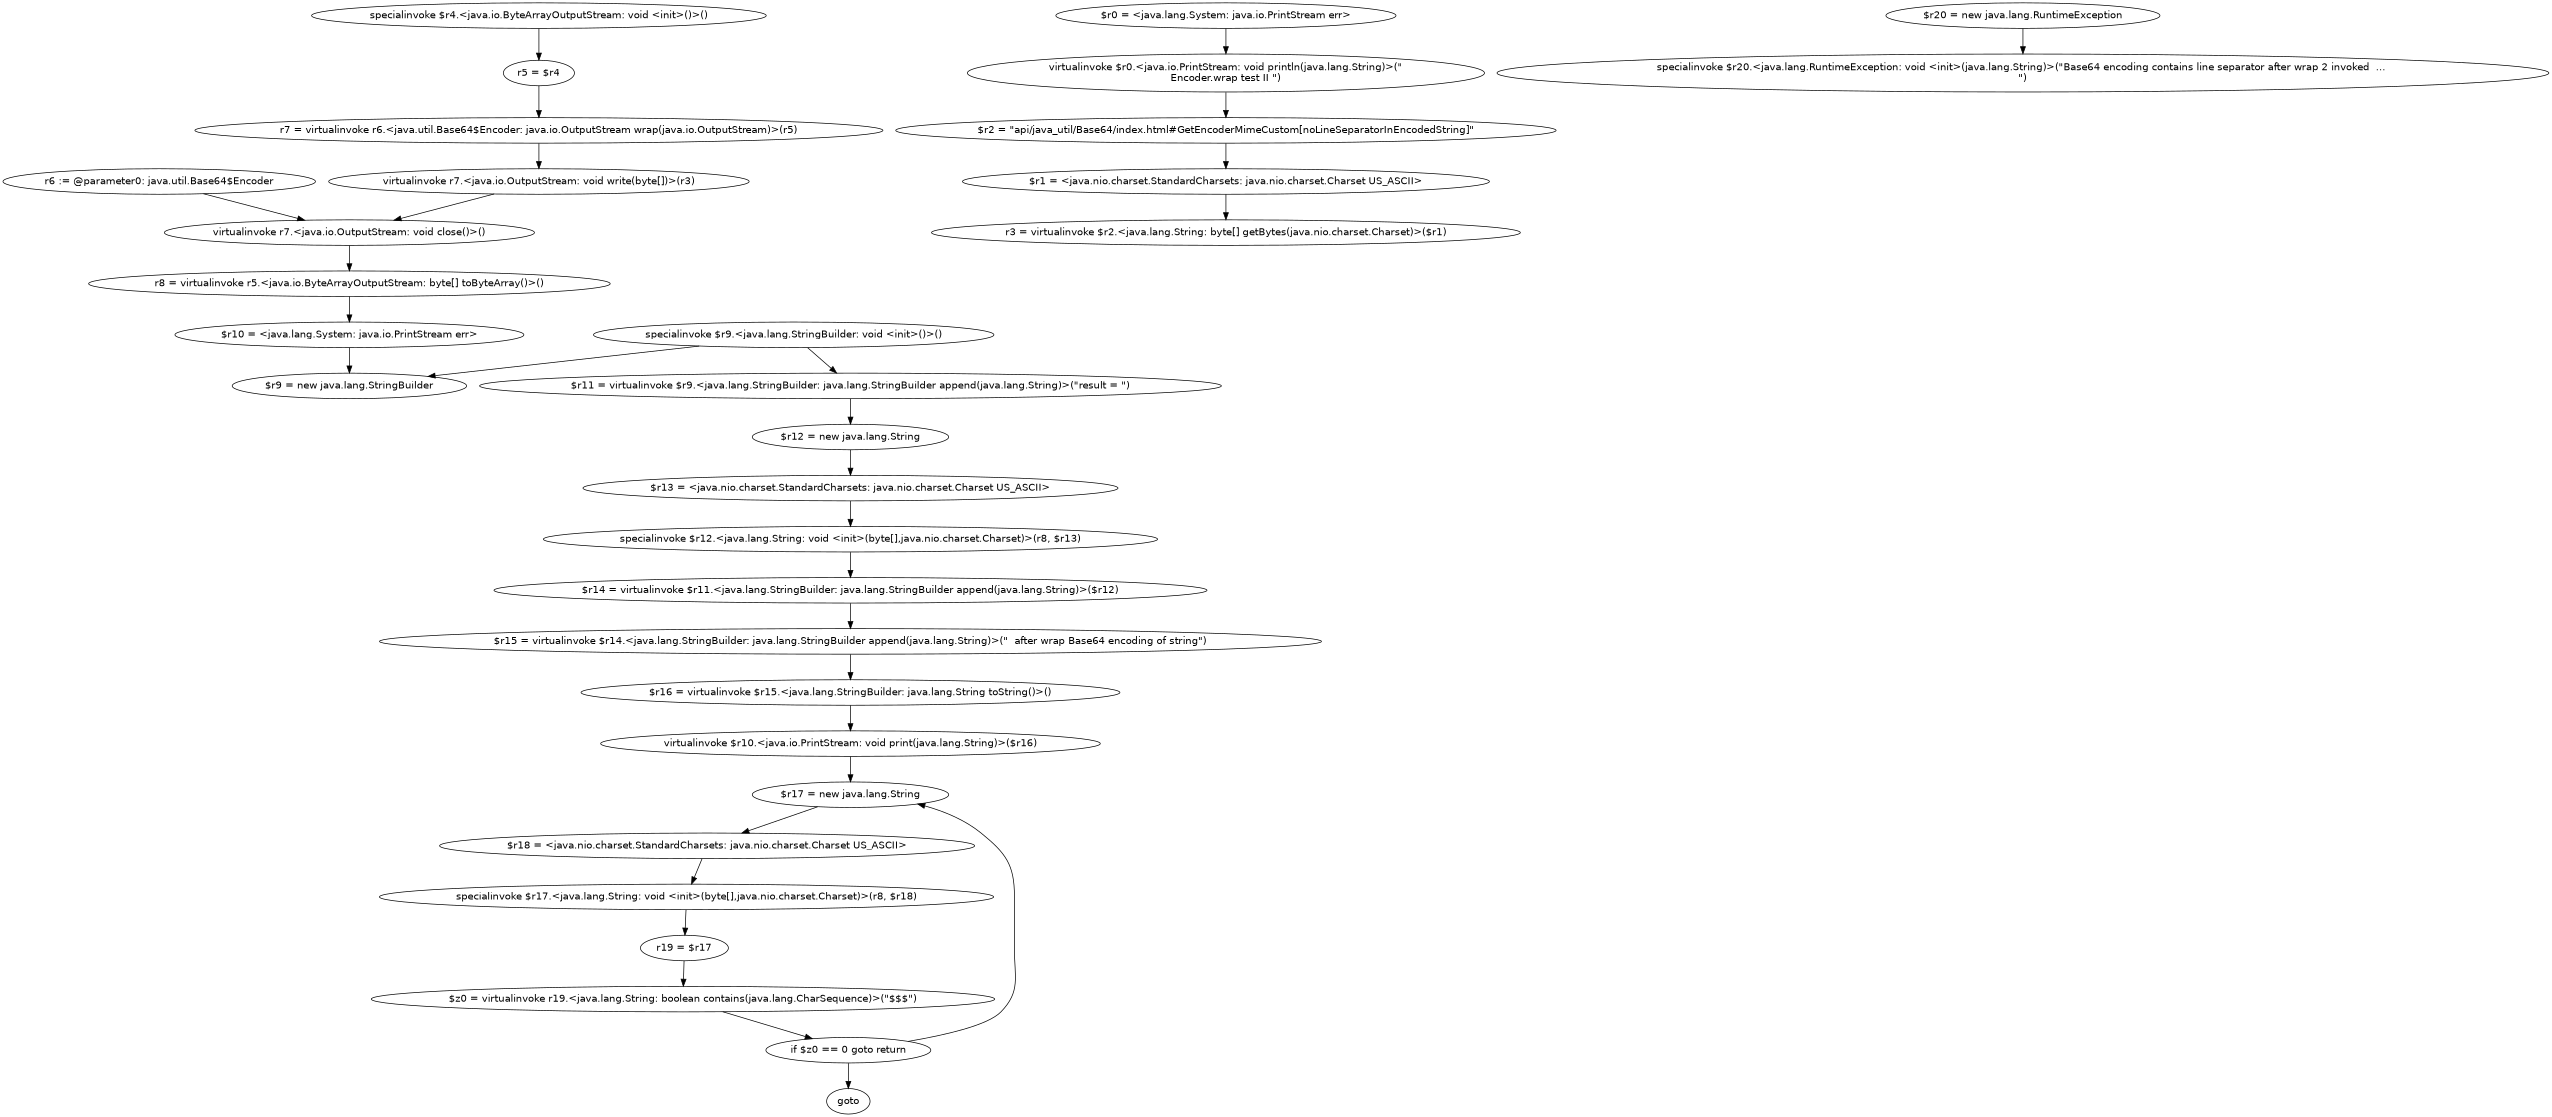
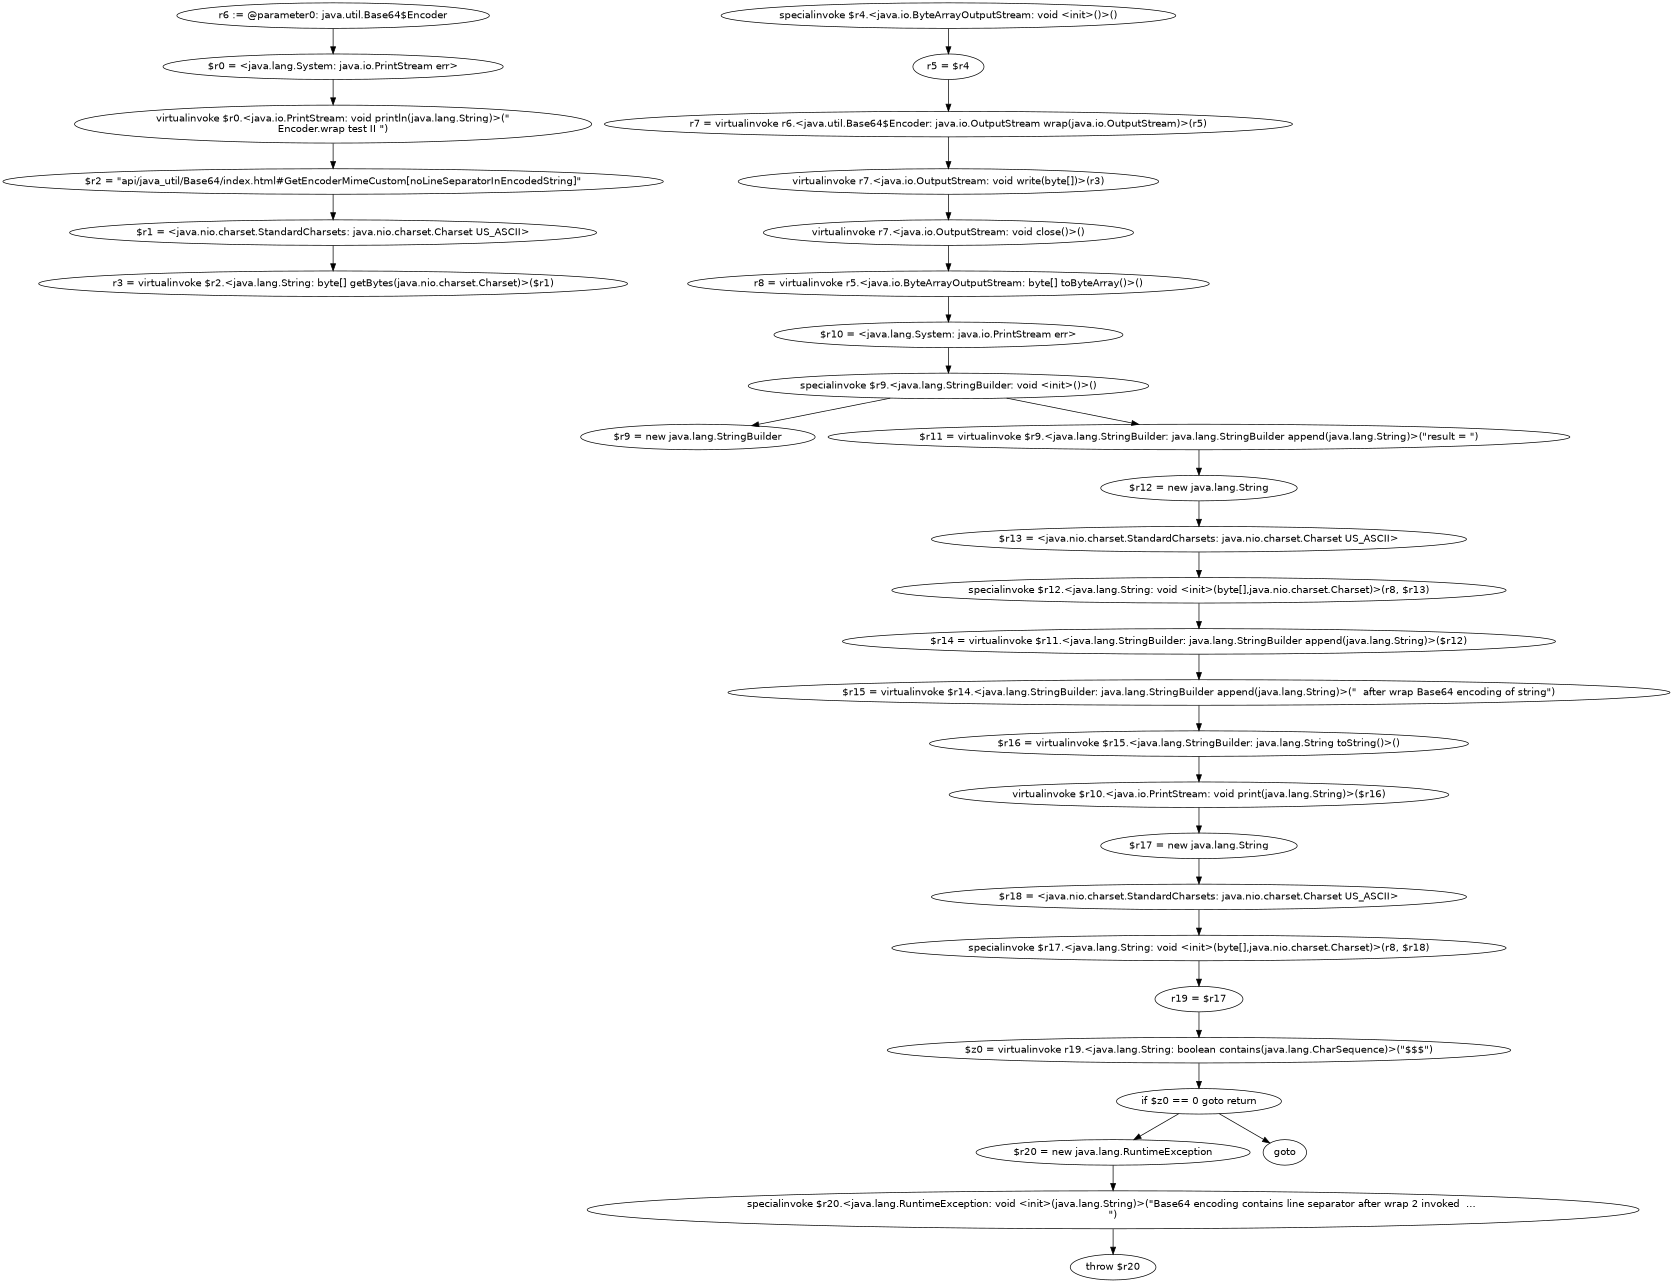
  digraph {
    fontname="DejaVu Sans"
    node [fontname="DejaVu Sans"]
    edge [fontname="DejaVu Sans"]
    "r6 := @parameter0: java.util.Base64$Encoder"
    "$r0 = <java.lang.System: java.io.PrintStream err>"
    "virtualinvoke $r0.<java.io.PrintStream: void println(java.lang.String)>(\"\nEncoder.wrap test II \")"
    "$r2 = \"api/java_util/Base64/index.html#GetEncoderMimeCustom[noLineSeparatorInEncodedString]\""
    "$r1 = <java.nio.charset.StandardCharsets: java.nio.charset.Charset US_ASCII>"
    "r3 = virtualinvoke $r2.<java.lang.String: byte[] getBytes(java.nio.charset.Charset)>($r1)"
    "specialinvoke $r4.<java.io.ByteArrayOutputStream: void <init>()>()"
    "r5 = $r4"
    "r7 = virtualinvoke r6.<java.util.Base64$Encoder: java.io.OutputStream wrap(java.io.OutputStream)>(r5)"
    "virtualinvoke r7.<java.io.OutputStream: void write(byte[])>(r3)"
    "virtualinvoke r7.<java.io.OutputStream: void close()>()"
    "r8 = virtualinvoke r5.<java.io.ByteArrayOutputStream: byte[] toByteArray()>()"
    "$r10 = <java.lang.System: java.io.PrintStream err>"
    "$r9 = new java.lang.StringBuilder"
    "specialinvoke $r9.<java.lang.StringBuilder: void <init>()>()"
    "$r11 = virtualinvoke $r9.<java.lang.StringBuilder: java.lang.StringBuilder append(java.lang.String)>(\"result = \")"
    "$r12 = new java.lang.String"
    "$r13 = <java.nio.charset.StandardCharsets: java.nio.charset.Charset US_ASCII>"
    "specialinvoke $r12.<java.lang.String: void <init>(byte[],java.nio.charset.Charset)>(r8, $r13)"
    "$r14 = virtualinvoke $r11.<java.lang.StringBuilder: java.lang.StringBuilder append(java.lang.String)>($r12)"
    "$r15 = virtualinvoke $r14.<java.lang.StringBuilder: java.lang.StringBuilder append(java.lang.String)>(\"  after wrap Base64 encoding of string\")"
    "$r16 = virtualinvoke $r15.<java.lang.StringBuilder: java.lang.String toString()>()"
    "virtualinvoke $r10.<java.io.PrintStream: void print(java.lang.String)>($r16)"
    "$r17 = new java.lang.String"
    "$r18 = <java.nio.charset.StandardCharsets: java.nio.charset.Charset US_ASCII>"
    "specialinvoke $r17.<java.lang.String: void <init>(byte[],java.nio.charset.Charset)>(r8, $r18)"
    "r19 = $r17"
    "$z0 = virtualinvoke r19.<java.lang.String: boolean contains(java.lang.CharSequence)>(\"$$$\")"
    "if $z0 == 0 goto return"
    "$r20 = new java.lang.RuntimeException"
    n31 [label=goto]
    "specialinvoke $r20.<java.lang.RuntimeException: void <init>(java.lang.String)>(\"Base64 encoding contains line separator after wrap 2 invoked  ... \n\")"
-   "r6 := @parameter0: java.util.Base64$Encoder" -> "virtualinvoke r7.<java.io.OutputStream: void close()>()"
+   "throw $r20"
+   "r6 := @parameter0: java.util.Base64$Encoder" -> "$r0 = <java.lang.System: java.io.PrintStream err>"
    "$r0 = <java.lang.System: java.io.PrintStream err>" -> "virtualinvoke $r0.<java.io.PrintStream: void println(java.lang.String)>(\"\nEncoder.wrap test II \")"
    "virtualinvoke $r0.<java.io.PrintStream: void println(java.lang.String)>(\"\nEncoder.wrap test II \")" -> "$r2 = \"api/java_util/Base64/index.html#GetEncoderMimeCustom[noLineSeparatorInEncodedString]\""
    "$r2 = \"api/java_util/Base64/index.html#GetEncoderMimeCustom[noLineSeparatorInEncodedString]\"" -> "$r1 = <java.nio.charset.StandardCharsets: java.nio.charset.Charset US_ASCII>"
    "$r1 = <java.nio.charset.StandardCharsets: java.nio.charset.Charset US_ASCII>" -> "r3 = virtualinvoke $r2.<java.lang.String: byte[] getBytes(java.nio.charset.Charset)>($r1)"
    "specialinvoke $r4.<java.io.ByteArrayOutputStream: void <init>()>()" -> "r5 = $r4"
    "r5 = $r4" -> "r7 = virtualinvoke r6.<java.util.Base64$Encoder: java.io.OutputStream wrap(java.io.OutputStream)>(r5)"
    "r7 = virtualinvoke r6.<java.util.Base64$Encoder: java.io.OutputStream wrap(java.io.OutputStream)>(r5)" -> "virtualinvoke r7.<java.io.OutputStream: void write(byte[])>(r3)"
    "virtualinvoke r7.<java.io.OutputStream: void write(byte[])>(r3)" -> "virtualinvoke r7.<java.io.OutputStream: void close()>()"
    "virtualinvoke r7.<java.io.OutputStream: void close()>()" -> "r8 = virtualinvoke r5.<java.io.ByteArrayOutputStream: byte[] toByteArray()>()"
    "r8 = virtualinvoke r5.<java.io.ByteArrayOutputStream: byte[] toByteArray()>()" -> "$r10 = <java.lang.System: java.io.PrintStream err>"
-   "$r10 = <java.lang.System: java.io.PrintStream err>" -> "$r9 = new java.lang.StringBuilder"
+   "$r10 = <java.lang.System: java.io.PrintStream err>" -> "specialinvoke $r9.<java.lang.StringBuilder: void <init>()>()"
    "specialinvoke $r9.<java.lang.StringBuilder: void <init>()>()" -> "$r9 = new java.lang.StringBuilder"
    "specialinvoke $r9.<java.lang.StringBuilder: void <init>()>()" -> "$r11 = virtualinvoke $r9.<java.lang.StringBuilder: java.lang.StringBuilder append(java.lang.String)>(\"result = \")"
    "$r11 = virtualinvoke $r9.<java.lang.StringBuilder: java.lang.StringBuilder append(java.lang.String)>(\"result = \")" -> "$r12 = new java.lang.String"
    "$r12 = new java.lang.String" -> "$r13 = <java.nio.charset.StandardCharsets: java.nio.charset.Charset US_ASCII>"
    "$r13 = <java.nio.charset.StandardCharsets: java.nio.charset.Charset US_ASCII>" -> "specialinvoke $r12.<java.lang.String: void <init>(byte[],java.nio.charset.Charset)>(r8, $r13)"
    "specialinvoke $r12.<java.lang.String: void <init>(byte[],java.nio.charset.Charset)>(r8, $r13)" -> "$r14 = virtualinvoke $r11.<java.lang.StringBuilder: java.lang.StringBuilder append(java.lang.String)>($r12)"
    "$r14 = virtualinvoke $r11.<java.lang.StringBuilder: java.lang.StringBuilder append(java.lang.String)>($r12)" -> "$r15 = virtualinvoke $r14.<java.lang.StringBuilder: java.lang.StringBuilder append(java.lang.String)>(\"  after wrap Base64 encoding of string\")"
    "$r15 = virtualinvoke $r14.<java.lang.StringBuilder: java.lang.StringBuilder append(java.lang.String)>(\"  after wrap Base64 encoding of string\")" -> "$r16 = virtualinvoke $r15.<java.lang.StringBuilder: java.lang.String toString()>()"
    "$r16 = virtualinvoke $r15.<java.lang.StringBuilder: java.lang.String toString()>()" -> "virtualinvoke $r10.<java.io.PrintStream: void print(java.lang.String)>($r16)"
    "virtualinvoke $r10.<java.io.PrintStream: void print(java.lang.String)>($r16)" -> "$r17 = new java.lang.String"
    "$r17 = new java.lang.String" -> "$r18 = <java.nio.charset.StandardCharsets: java.nio.charset.Charset US_ASCII>"
    "$r18 = <java.nio.charset.StandardCharsets: java.nio.charset.Charset US_ASCII>" -> "specialinvoke $r17.<java.lang.String: void <init>(byte[],java.nio.charset.Charset)>(r8, $r18)"
    "specialinvoke $r17.<java.lang.String: void <init>(byte[],java.nio.charset.Charset)>(r8, $r18)" -> "r19 = $r17"
    "r19 = $r17" -> "$z0 = virtualinvoke r19.<java.lang.String: boolean contains(java.lang.CharSequence)>(\"$$$\")"
    "$z0 = virtualinvoke r19.<java.lang.String: boolean contains(java.lang.CharSequence)>(\"$$$\")" -> "if $z0 == 0 goto return"
-   "if $z0 == 0 goto return" -> "$r17 = new java.lang.String"
+   "if $z0 == 0 goto return" -> "$r20 = new java.lang.RuntimeException"
    "if $z0 == 0 goto return" -> n31
    "$r20 = new java.lang.RuntimeException" -> "specialinvoke $r20.<java.lang.RuntimeException: void <init>(java.lang.String)>(\"Base64 encoding contains line separator after wrap 2 invoked  ... \n\")"
+   "specialinvoke $r20.<java.lang.RuntimeException: void <init>(java.lang.String)>(\"Base64 encoding contains line separator after wrap 2 invoked  ... \n\")" -> "throw $r20"
  }
